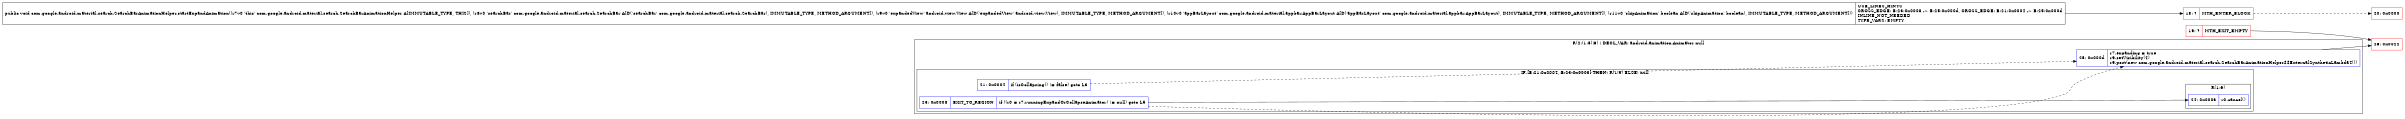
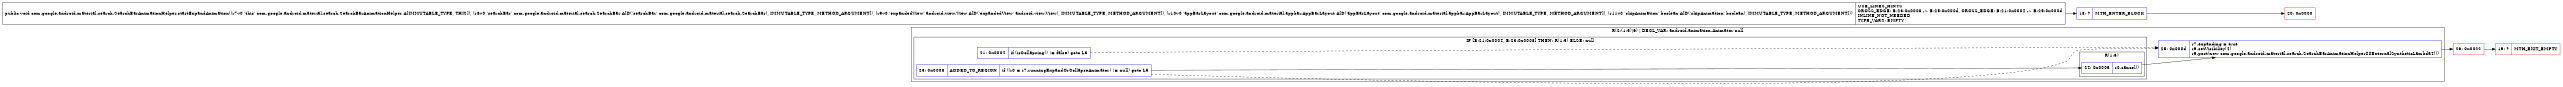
  digraph {
    rankdir=LR
    node [color=blue shape=record]
    n1 [label="{24\:\ 0x000a|r0.cancel()\l}"]
    n2 [label="{21\:\ 0x0004|if (isCollapsing() != false) goto L3\l}"]
-   n3 [label="{23\:\ 0x0008|EXIT_TO_REGION\l|if ((r0 = r7.runningExpandOrCollapseAnimator) != null) goto L5\l}"]
+   n3 [label="{23\:\ 0x0008|ADDED_TO_REGION\l|if ((r0 = r7.runningExpandOrCollapseAnimator) != null) goto L5\l}"]
    n4 [label="{25\:\ 0x000d|r7.expanding = true\lr9.setVisibility(4)\lr9.post(new com.google.android.material.search.SearchBarAnimationHelper$$ExternalSyntheticLambda4())\l}"]
    n5 [color=red label="{26\:\ 0x0022}"]
    n6 [color=red label="{19\:\ ?|MTH_EXIT_EMPTY\l}"]
-   n7 [color=red label="{18\:\ ?|MTH_ENTER_BLOCK\l}"]
+   n7 [label="{18\:\ ?|MTH_ENTER_BLOCK\l}"]
    n8 [color=red label="{20\:\ 0x0000}"]
    n9 [label="{public void com.google.android.material.search.SearchBarAnimationHelper.startExpandAnimation((r7v0 'this' com.google.android.material.search.SearchBarAnimationHelper A[IMMUTABLE_TYPE, THIS]), (r8v0 'searchBar' com.google.android.material.search.SearchBar A[D('searchBar' com.google.android.material.search.SearchBar), IMMUTABLE_TYPE, METHOD_ARGUMENT]), (r9v0 'expandedView' android.view.View A[D('expandedView' android.view.View), IMMUTABLE_TYPE, METHOD_ARGUMENT]), (r10v0 'appBarLayout' com.google.android.material.appbar.AppBarLayout A[D('appBarLayout' com.google.android.material.appbar.AppBarLayout), IMMUTABLE_TYPE, METHOD_ARGUMENT]), (r11v0 'skipAnimation' boolean A[D('skipAnimation' boolean), IMMUTABLE_TYPE, METHOD_ARGUMENT]))  | USE_LINES_HINTS\lCROSS_EDGE: B:23:0x0008 \-\> B:25:0x000d, CROSS_EDGE: B:21:0x0004 \-\> B:25:0x000d\lINLINE_NOT_NEEDED\lTYPE_VARS: EMPTY\l}" color=""]
    subgraph cluster_1 {
      label="R(2:(1:5)|6) | DECL_VAR: android.animation.Animator null\l"
      n4
      subgraph cluster_2 {
        label="IF [B:21:0x0004, B:23:0x0008] THEN: R(1:5) ELSE: null"
        n2
        n3
        subgraph cluster_3 {
          label="R(1:6)"
          n1
        }
      }
    }
+   n1 -> n4
    n2 -> n4 [style=dashed]
    n3 -> n1
    n3 -> n4 [style=dashed]
    n4 -> n5
-   n6 -> n5
-   n7 -> n8 [style=dashed]
+   n5 -> n6
+   n7 -> n8
    n9 -> n7
  }
